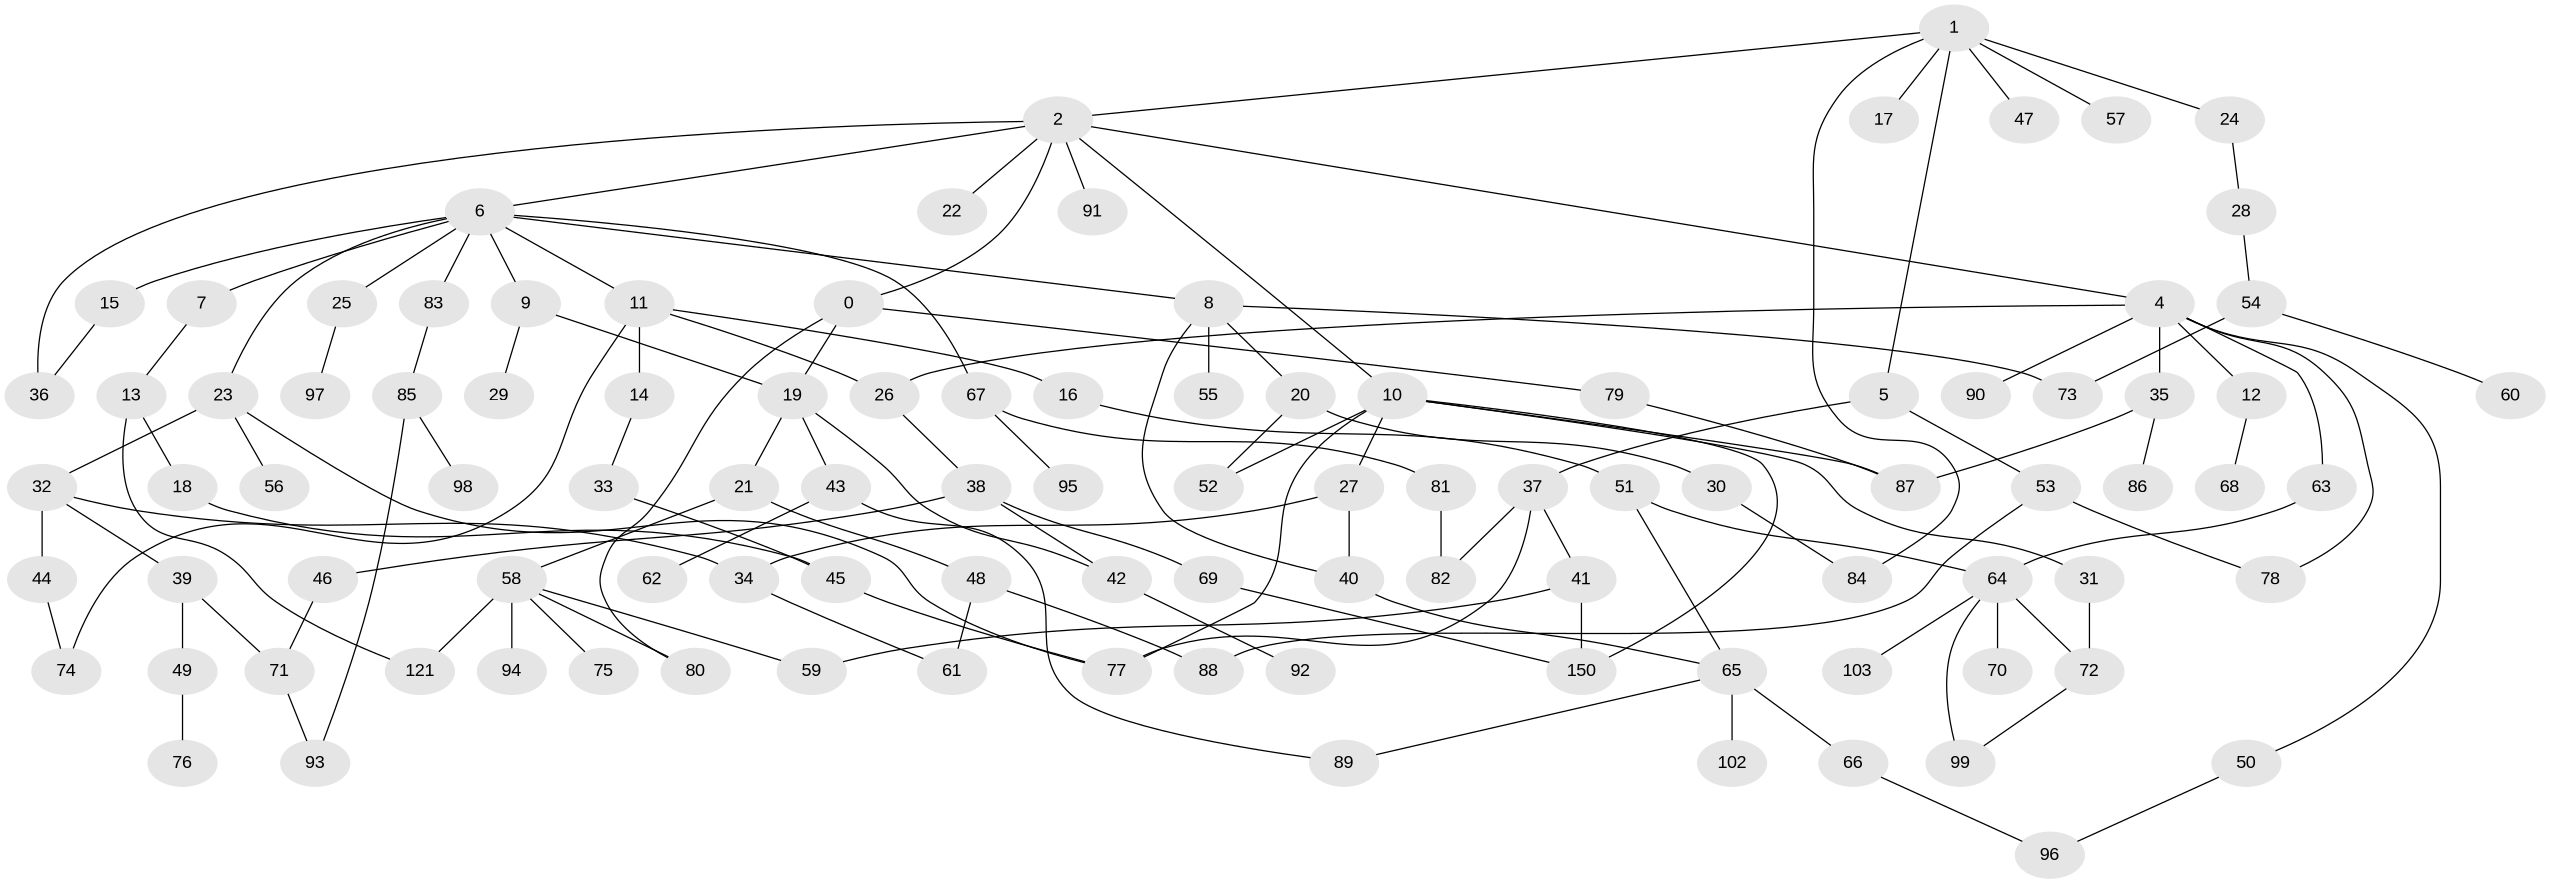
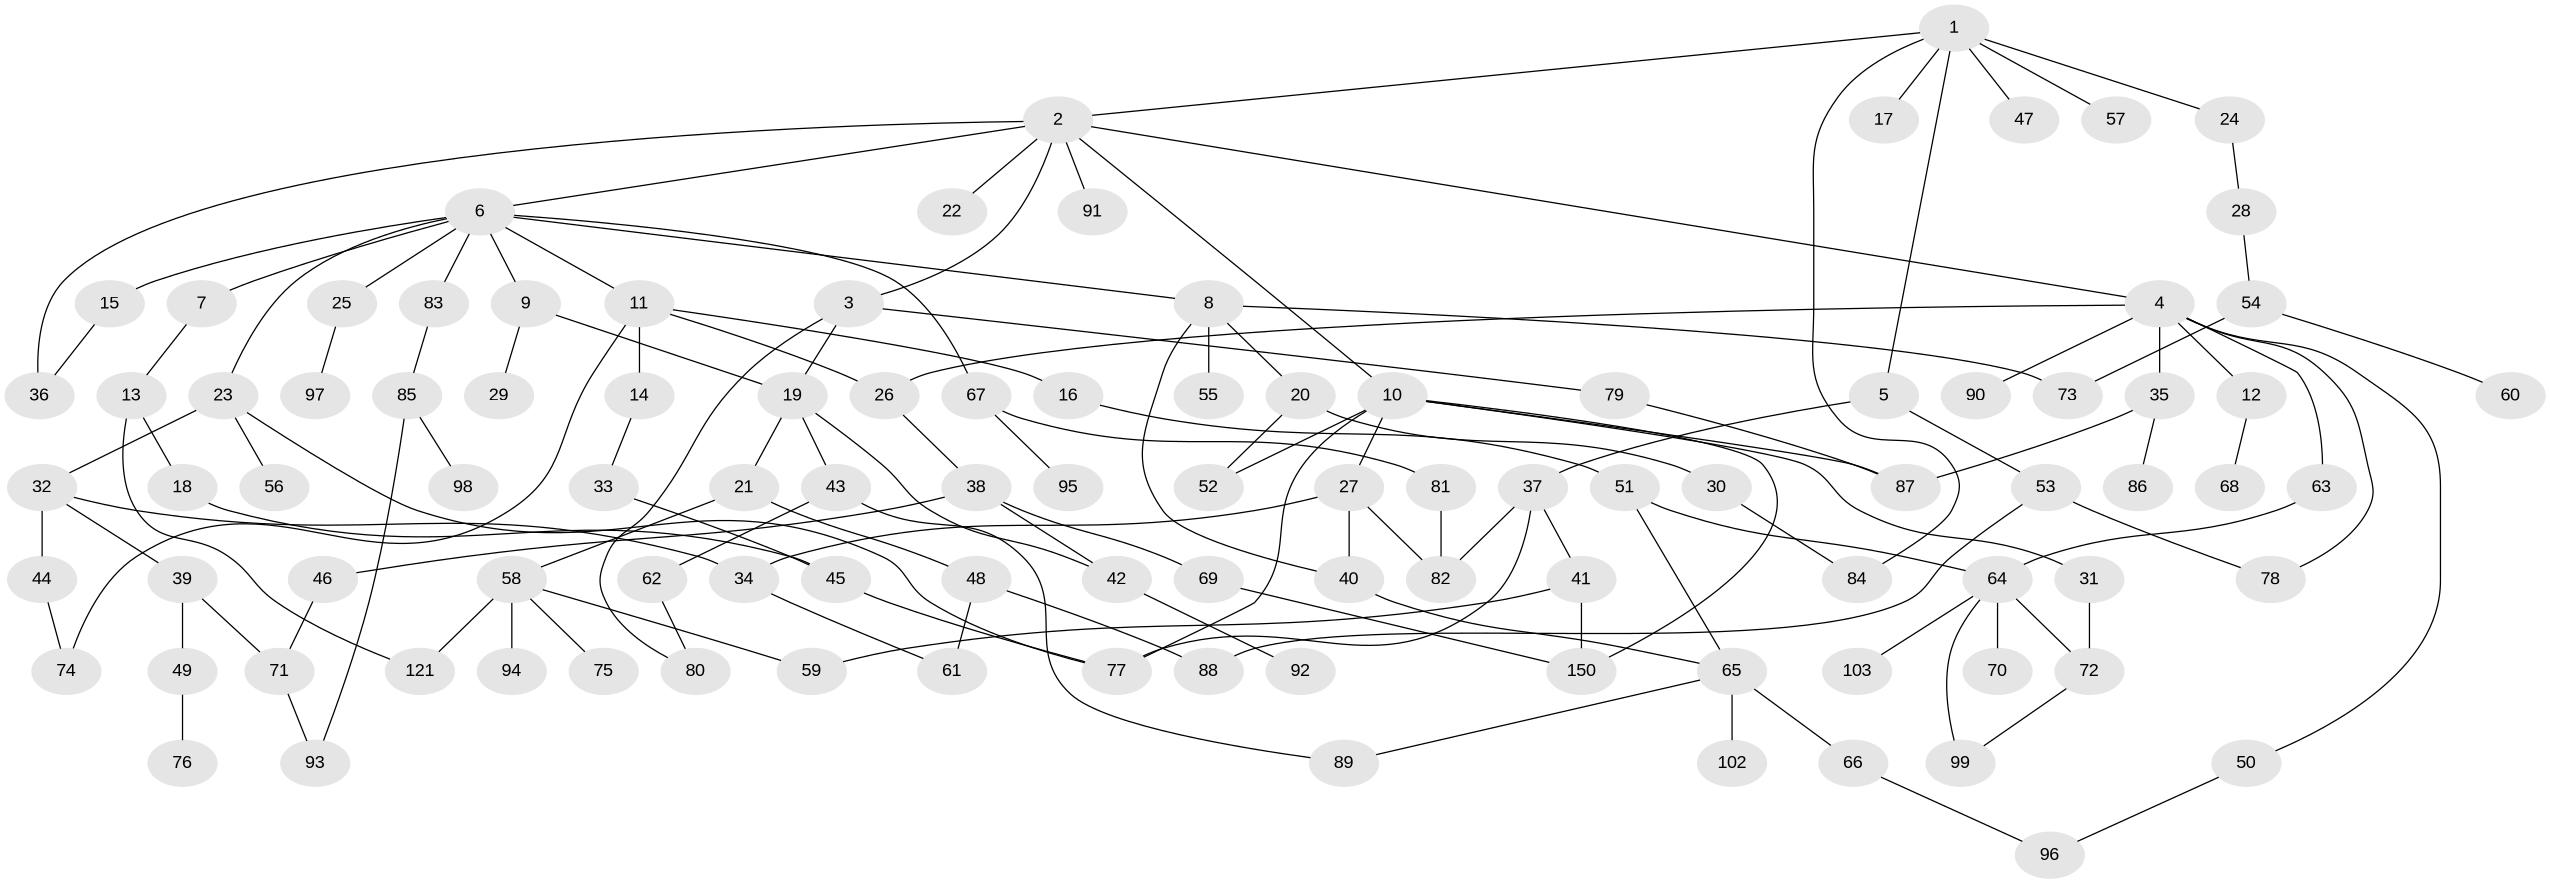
  graph {
    fontname="Liberation Sans"
    node [color=gray90 fontname="Liberation Sans" style=filled]
    edge [fontname="Liberation Sans"]
    1
    2
    5
    17
    24
    47
    57
    84
-   3 [label=0]
+   3
    4
    6
    10
    22
    36
    91
    37
    53
    28
    19
    79
    80
    12
    26
    35
    50
    63
    78
    90
    7
    8
    9
    11
    15
    23
    25
    67
    83
    27
    31
    52
    77
    87
    n43 [label=150]
    21
    42
    43
    68
    38
    86
    96
    64
    82
    41
    88
    13
    20
    40
    55
    73
    29
    14
    16
    74
    32
    56
    97
    81
    95
    85
    18
    n71 [label=121]
    30
    65
    34
    72
    33
    51
    45
    48
    58
    92
    62
    89
    61
    59
    75
    94
    39
    44
    54
    46
    69
    60
    99
    49
    71
    76
    93
    66
    102
    70
    103
    98
    1 -- 2
    1 -- 5
    1 -- 17
    1 -- 24
    1 -- 47
    1 -- 57
    1 -- 84
    2 -- 3
    2 -- 4
    2 -- 6
    2 -- 10
    2 -- 22
    2 -- 36
    2 -- 91
    5 -- 37
    5 -- 53
    24 -- 28
    3 -- 19
    3 -- 79
    3 -- 80
    4 -- 12
    4 -- 26
    4 -- 35
    4 -- 50
    4 -- 63
    4 -- 78
    4 -- 90
    6 -- 7
    6 -- 8
    6 -- 9
    6 -- 11
    6 -- 15
    6 -- 23
    6 -- 25
    6 -- 67
    6 -- 83
    10 -- 27
    10 -- 31
    10 -- 52
    10 -- 77
    10 -- 87
    10 -- n43
    37 -- 77
    37 -- 82
    37 -- 41
    53 -- 78
    53 -- 88
    28 -- 54
    19 -- 21
    19 -- 42
    19 -- 43
    79 -- 87
    12 -- 68
    26 -- 38
    35 -- 87
    35 -- 86
    50 -- 96
    63 -- 64
    7 -- 13
    8 -- 20
    8 -- 40
    8 -- 55
    8 -- 73
    9 -- 19
    9 -- 29
    11 -- 26
    11 -- 14
    11 -- 16
    11 -- 74
    15 -- 36
    23 -- 77
    23 -- 32
    23 -- 56
    25 -- 97
    67 -- 81
    67 -- 95
    83 -- 85
+   27 -- 82
    27 -- 40
    27 -- 34
    31 -- 72
    21 -- 48
    21 -- 58
    42 -- 92
    43 -- 62
    43 -- 89
    38 -- 42
    38 -- 46
    38 -- 69
    64 -- 72
    64 -- 99
    64 -- 70
    64 -- 103
    41 -- n43
    41 -- 59
    13 -- 18
    13 -- n71
    20 -- 52
    20 -- 30
    40 -- 65
    14 -- 33
    16 -- 51
    32 -- 34
    32 -- 39
    32 -- 44
    81 -- 82
    85 -- 93
    85 -- 98
    18 -- 45
    30 -- 84
    65 -- 89
    65 -- 66
    65 -- 102
    34 -- 61
    72 -- 99
    33 -- 45
    51 -- 64
    51 -- 65
    45 -- 77
    48 -- 88
    48 -- 61
-   58 -- 80
+   62 -- 80
    58 -- n71
    58 -- 59
    58 -- 75
    58 -- 94
    39 -- 49
    39 -- 71
    44 -- 74
    54 -- 73
    54 -- 60
    46 -- 71
    69 -- n43
    49 -- 76
    71 -- 93
    66 -- 96
  }
